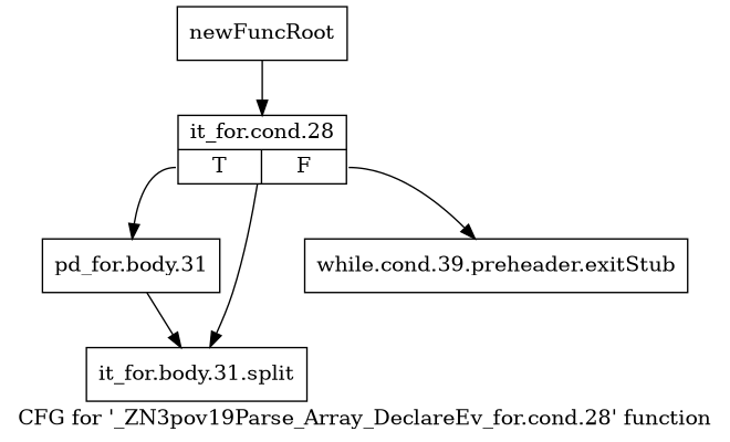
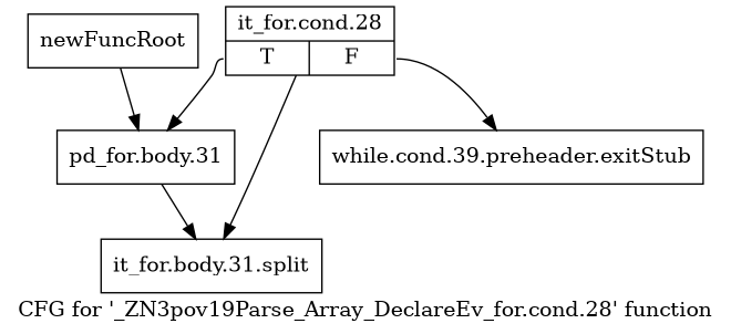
  digraph {
    label="CFG for '_ZN3pov19Parse_Array_DeclareEv_for.cond.28' function"
    node [shape=record]
    n1 [label="{newFuncRoot}"]
    n2 [label="{it_for.cond.28|{<s0>T|<s1>F}}"]
    n3 [label="{while.cond.39.preheader.exitStub}"]
    n4 [label="{pd_for.body.31}"]
    n5 [label="{it_for.body.31.split}"]
-   n1 -> n2
+   n1 -> n4
    n2 -> n3 [tailport=s1]
    n2 -> n4 [tailport=s0]
    n2 -> n5
    n4 -> n5
  }
